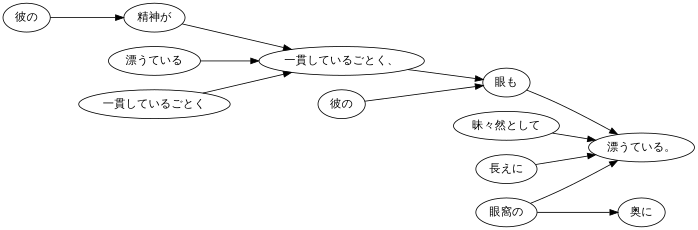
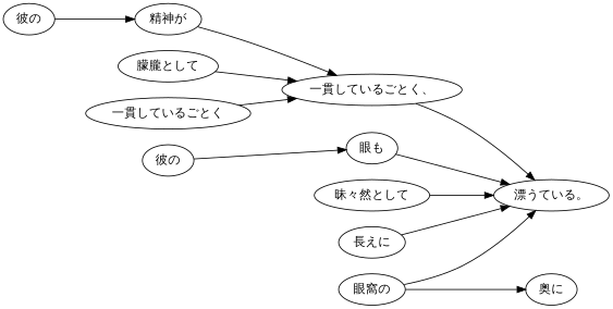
  digraph {
    rankdir=LR
    n1 [label="彼の"]
    n2 [label="精神が"]
    n3 [label="一貫しているごとく、"]
    n4 [label="漂うている。"]
-   n5 [label="漂うている"]
+   n5 [label="朦朧として"]
    n6 [label="一貫しているごとく"]
    n7 [label="彼の"]
    n8 [label="眼も"]
    n9 [label="昧々然として"]
    n10 [label="長えに"]
    n11 [label="眼窩の"]
    n12 [label="奥に"]
    n1 -> n2
    n2 -> n3
-   n3 -> n8
+   n3 -> n4
    n5 -> n3
    n6 -> n3
    n7 -> n8
    n8 -> n4
    n9 -> n4
    n10 -> n4
    n11 -> n4
    n11 -> n12
  }
